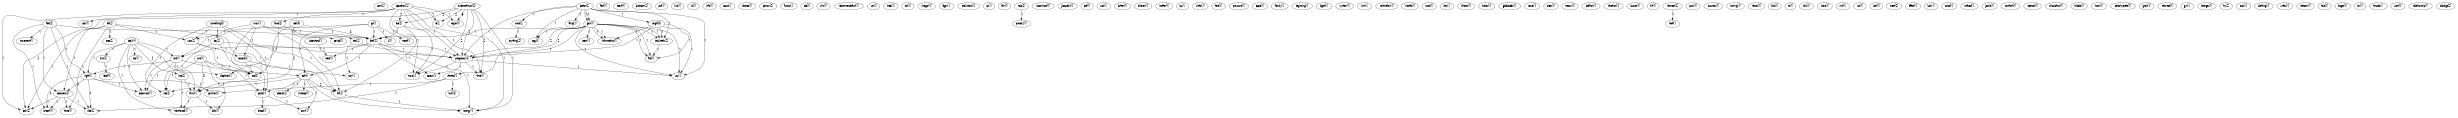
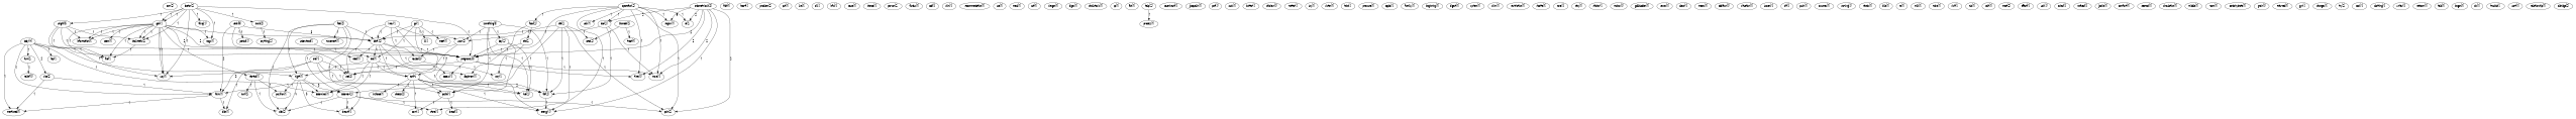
  digraph {
    fontname="Patrick Hand"
    node [fontname="Patrick Hand"]
    edge [fontname="Patrick Hand"]
    n1 [label="com(2)"]
    n2 [label="end(1)"]
    n3 [label="diaphram(1)"]
    n4 [label="right(1)"]
    n5 [label="eat(4)"]
    n6 [label="abdominal(1)"]
    n7 [label="abdomen(2)"]
    n8 [label="breast(1)"]
    n9 [label="side(2)"]
    n10 [label="position(1)"]
    n11 [label="energy(1)"]
    n12 [label="cheese(2)"]
    n13 [label="pasta(1)"]
    n14 [label="corn(1)"]
    n15 [label="fat(2)"]
    n16 [label="rice(2)"]
    n17 [label="instance(1)"]
    n18 [label="pain(2)"]
    n19 [label="stone(1)"]
    n20 [label="bread(1)"]
    n21 [label="felt(1)"]
    n22 [label="heart(1)"]
    n23 [label="problem(2)"]
    n24 [label="put(1)"]
    n25 [label="live(1)"]
    n26 [label="oil(1)"]
    n27 [label="info(1)"]
    n28 [label="cause(1)"]
    n29 [label="chance(1)"]
    n30 [label="person(2)"]
    n31 [label="operation(2)"]
    n32 [label="food(2)"]
    n33 [label="walk(1)"]
    n34 [label="region(1)"]
    n35 [label="doc(2)"]
    n36 [label="pregnancy(8)"]
    n37 [label="move(1)"]
    n38 [label="time(1)"]
    n39 [label="ve(2)"]
    n40 [label="etc(2)"]
    n41 [label="diet(12)"]
    n42 [label="way(1)"]
    n43 [label="access(1)"]
    n44 [label="vary(1)"]
    n45 [label="need(1)"]
    n46 [label="day(2)"]
    n47 [label="feel(2)"]
    n48 [label="movement(1)"]
    n49 [label="fundus(1)"]
    n50 [label="add(1)"]
    n51 [label="skin(1)"]
    n52 [label="doctor(2)"]
    n53 [label="thing(1)"]
    n54 [label="avoid(2)"]
    n55 [label="gain(1)"]
    n56 [label="nags(1)"]
    n57 [label="weight(3)"]
    n58 [label="cholistatis(2)"]
    n59 [label="anything(2)"]
    n60 [label="started(1)"]
    n61 [label="seem(1)"]
    n62 [label="information(1)"]
    n63 [label="find(1)"]
    n64 [label="hurt(2)"]
    n65 [label="recommendation(1)"]
    n66 [label="use(1)"]
    n67 [label="meal(1)"]
    n68 [label="endometriosis(3)"]
    n69 [label="cut(1)"]
    n70 [label="vinegar(1)"]
    n71 [label="digex(1)"]
    n72 [label="cholistasis(1)"]
    n73 [label="sp(1)"]
    n74 [label="fish(1)"]
    n75 [label="help(2)"]
    n76 [label="process(1)"]
    n77 [label="sauerkraut(1)"]
    n78 [label="jacquelin(1)"]
    n79 [label="pat(1)"]
    n80 [label="suck(1)"]
    n81 [label="butter(1)"]
    n82 [label="chicken(1)"]
    n83 [label="matter(1)"]
    n84 [label="lay(1)"]
    n85 [label="sister(1)"]
    n86 [label="take(1)"]
    n87 [label="pressure(1)"]
    n88 [label="apple(1)"]
    n89 [label="baby(7)"]
    n90 [label="top(1)"]
    n91 [label="turn(2)"]
    n92 [label="size(2)"]
    n93 [label="think(1)"]
    n94 [label="mentioned(1)"]
    n95 [label="relief(1)"]
    n96 [label="didn(1)"]
    n97 [label="family(1)"]
    n98 [label="beginning(1)"]
    n99 [label="something(3)"]
    n100 [label="wasn(2)"]
    n101 [label="nausea(3)"]
    n102 [label="see(3)"]
    n103 [label="digest(1)"]
    n104 [label="system(1)"]
    n105 [label="skim(1)"]
    n106 [label="restriction(1)"]
    n107 [label="know(1)"]
    n108 [label="ricotta(1)"]
    n109 [label="none(1)"]
    n110 [label="go(1)"]
    n111 [label="ll(1)"]
    n112 [label="meet(1)"]
    n113 [label="stay(1)"]
    n114 [label="sticker(1)"]
    n115 [label="makes(1)"]
    n116 [label="gallbladder(1)"]
    n117 [label="sense(1)"]
    n118 [label="clear(1)"]
    n119 [label="week(5)"]
    n120 [label="period(1)"]
    n121 [label="means(1)"]
    n122 [label="addition(1)"]
    n123 [label="situation(1)"]
    n124 [label="loosen(1)"]
    n125 [label="ate(2)"]
    n126 [label="area(2)"]
    n127 [label="bit(1)"]
    n128 [label="stomach(2)"]
    n129 [label="tract(1)"]
    n130 [label="push(1)"]
    n131 [label="assumes(1)"]
    n132 [label="serving(1)"]
    n133 [label="stands(1)"]
    n134 [label="bile(1)"]
    n135 [label="re(1)"]
    n136 [label="milk(1)"]
    n137 [label="make(1)"]
    n138 [label="visit(1)"]
    n139 [label="rub(1)"]
    n140 [label="salt(1)"]
    n141 [label="meat(2)"]
    n142 [label="effect(1)"]
    n143 [label="luck(1)"]
    n144 [label="asked(1)"]
    n145 [label="noticed(1)"]
    n146 [label="jackie(1)"]
    n147 [label="comfort(1)"]
    n148 [label="seemed(1)"]
    n149 [label="circulation(1)"]
    n150 [label="middle(1)"]
    n151 [label="room(1)"]
    n152 [label="one(1)"]
    n153 [label="carbohydrate(1)"]
    n154 [label="grain(1)"]
    n155 [label="understand(1)"]
    n156 [label="returned(1)"]
    n157 [label="gyn(1)"]
    n158 [label="changes(1)"]
    n159 [label="try(2)"]
    n160 [label="cook(1)"]
    n161 [label="clothing(1)"]
    n162 [label="writes(1)"]
    n163 [label="netcom(1)"]
    n164 [label="told(1)"]
    n165 [label="began(1)"]
    n166 [label="ob(1)"]
    n167 [label="trouble(1)"]
    n168 [label="want(1)"]
    n169 [label="relationship(1)"]
    n170 [label="aldridge(2)"]
    n2 -> n3 [label=1]
    n2 -> n4 [label=1]
    n2 -> n5 [label=1]
    n2 -> n6 [label=1]
    n2 -> n6 [label=1]
    n4 -> n6 [label=1]
    n4 -> n7 [label=3]
    n4 -> n8 [label=3]
    n4 -> n9 [label=4]
    n4 -> n10 [label=1]
    n5 -> n11 [label=1]
    n5 -> n12 [label=1]
    n5 -> n13 [label=1]
    n5 -> n14 [label=1]
    n5 -> n15 [label=2]
    n5 -> n16 [label=1]
    n5 -> n17 [label=1]
    n7 -> n8 [label=1]
    n7 -> n9 [label=1]
    n7 -> n18 [label=1]
    n7 -> n19 [label=1]
    n13 -> n14 [label=1]
    n13 -> n20 [label=1]
    n15 -> n11 [label=1]
    n31 -> n11 [label=1]
    n31 -> n18 [label=1]
    n31 -> n32 [label=1]
    n31 -> n33 [label=1]
    n31 -> n34 [label=1]
    n31 -> n35 [label=1]
    n31 -> n36 [label=1]
    n31 -> n37 [label=1]
    n31 -> n38 [label=1]
    n31 -> n39 [label=1]
    n32 -> n3 [label=1]
    n32 -> n40 [label=1]
    n35 -> n15 [label=1]
    n35 -> n37 [label=1]
    n35 -> n41 [label=1]
    n36 -> n37 [label=1]
    n36 -> n38 [label=1]
    n36 -> n42 [label=1]
    n36 -> n43 [label=1]
    n40 -> n36 [label=1]
    n40 -> n44 [label=1]
    n41 -> n2 [label=1]
    n41 -> n5 [label=1]
    n41 -> n11 [label=1]
    n41 -> n36 [label=1]
    n41 -> n43 [label=1]
    n41 -> n45 [label=1]
    n46 -> n13 [label=1]
    n46 -> n16 [label=1]
    n46 -> n36 [label=1]
    n47 -> n4 [label=1]
    n47 -> n7 [label=1]
    n47 -> n8 [label=1]
    n47 -> n9 [label=1]
    n47 -> n41 [label=1]
    n47 -> n48 [label=1]
    n52 -> n36 [label=1]
    n52 -> n42 [label=1]
    n52 -> n53 [label=1]
    n52 -> n54 [label=1]
    n52 -> n55 [label=1]
    n52 -> n55 [label=1]
    n52 -> n56 [label=1]
    n52 -> n57 [label=1]
    n52 -> n58 [label=1]
    n54 -> n59 [label=1]
    n55 -> n36 [label=2]
    n55 -> n36 [label=2]
    n55 -> n41 [label=1]
    n55 -> n42 [label=1]
    n55 -> n42 [label=1]
    n55 -> n56 [label=1]
    n55 -> n58 [label=1]
    n55 -> n58 [label=1]
    n55 -> n60 [label=1]
    n55 -> n61 [label=1]
    n55 -> n62 [label=1]
    n55 -> n62 [label=1]
    n55 -> n63 [label=1]
    n55 -> n63 [label=1]
    n57 -> n36 [label=1]
    n57 -> n42 [label=1]
    n57 -> n58 [label=1]
    n57 -> n62 [label=1]
    n57 -> n63 [label=1]
    n58 -> n63 [label=1]
    n60 -> n9 [label=1]
    n60 -> n10 [label=1]
    n60 -> n64 [label=1]
    n68 -> n11 [label=1]
    n68 -> n18 [label=2]
    n68 -> n34 [label=5]
    n68 -> n35 [label=2]
    n68 -> n36 [label=2]
    n68 -> n37 [label=2]
    n68 -> n38 [label=2]
    n68 -> n39 [label=2]
    n75 -> n76 [label=1]
    n89 -> n2 [label=1]
    n89 -> n4 [label=1]
    n89 -> n6 [label=1]
    n89 -> n90 [label=1]
    n89 -> n91 [label=1]
    n89 -> n92 [label=2]
    n89 -> n93 [label=1]
    n89 -> n94 [label=1]
    n91 -> n95 [label=1]
    n92 -> n93 [label=1]
    n92 -> n94 [label=1]
    n93 -> n94 [label=1]
    n93 -> n96 [label=1]
    n99 -> n13 [label=1]
    n99 -> n15 [label=1]
    n99 -> n16 [label=1]
    n99 -> n46 [label=1]
    n99 -> n100 [label=1]
    n100 -> n101 [label=1]
    n100 -> n102 [label=1]
    n101 -> n44 [label=1]
    n101 -> n102 [label=1]
    n102 -> n93 [label=1]
    n107 -> n15 [label=1]
    n107 -> n41 [label=1]
    n107 -> n100 [label=1]
    n107 -> n101 [label=1]
    n107 -> n102 [label=1]
    n110 -> n2 [label=1]
    n110 -> n5 [label=1]
    n110 -> n41 [label=1]
    n110 -> n111 [label=1]
    n110 -> n112 [label=1]
    n119 -> n41 [label=3]
    n119 -> n93 [label=2]
    n119 -> n102 [label=1]
    n119 -> n120 [label=1]
    n125 -> n7 [label=1]
    n125 -> n15 [label=1]
    n125 -> n18 [label=1]
    n125 -> n19 [label=1]
    n125 -> n100 [label=1]
    n125 -> n126 [label=1]
+   n128 -> n126 [label=1]
    n128 -> n129 [label=1]
    n152 -> n13 [label=1]
    n152 -> n16 [label=1]
    n152 -> n93 [label=3]
    n152 -> n96 [label=1]
    n152 -> n102 [label=1]
    n155 -> n45 [label=1]
  }
